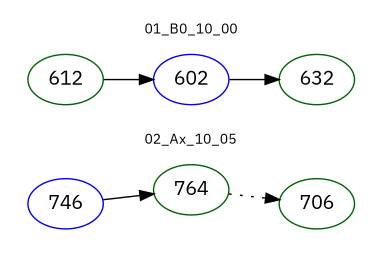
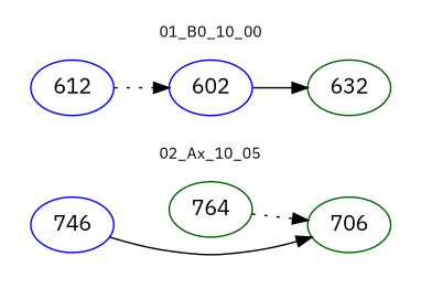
  digraph {
    fontname="IBM Plex Sans"
    rankdir=LR
    node [color=blue fontname="IBM Plex Sans"]
    edge [color=black fontname="IBM Plex Sans" style=solid]
    n1 [label=746]
    n2 [color=darkgreen label=706]
    n3 [color=darkgreen label=764]
-   n4 [color=darkgreen label=612]
+   n4 [label=612]
    n5 [label=602]
    n6 [color=darkgreen label=632]
    subgraph cluster_1 {
      color=white
      fontsize=10
      label="02_Ax_10_05"
      n1
      n2
      n3
    }
    subgraph cluster_2 {
      color=white
      fontsize=10
      label="01_B0_10_00"
      n4
      n5
      n6
    }
-   n1 -> n3
+   n1 -> n2
    n3 -> n2 [style=dotted]
-   n4 -> n5
+   n4 -> n5 [style=dotted]
    n5 -> n6
  }
